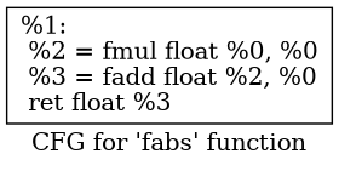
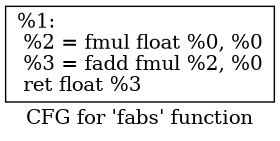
  digraph {
    label="CFG for 'fabs' function"
    rankdir=LR
    fontname="DejaVu Serif"
-   n1 [label="{%1:\l  %2 = fmul float %0, %0\l  %3 = fadd float %2, %0\l  ret float %3\l}" shape=record fontname="DejaVu Serif"]
+   n1 [label="{%1:\l  %2 = fmul float %0, %0\l  %3 = fadd fmul %2, %0\l  ret float %3\l}" shape=record fontname="DejaVu Serif"]
  }
